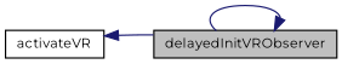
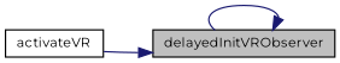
  digraph {
    rankdir=RL
    fontname=Montserrat
    node [color=black fontname=Montserrat fontsize=10 shape=record]
    edge [color=midnightblue dir=back fontname=Montserrat fontsize=10 labelfontname=Helvetica labelfontsize=10 style=solid]
    n1 [fillcolor=grey75 fontcolor=black height=0.2 label=delayedInitVRObserver style=filled width=0.4]
    n2 [height=0.2 label=activateVR width=0.4]
    n1 -> n1
-   n2 -> n1
+   n1 -> n2
  }
